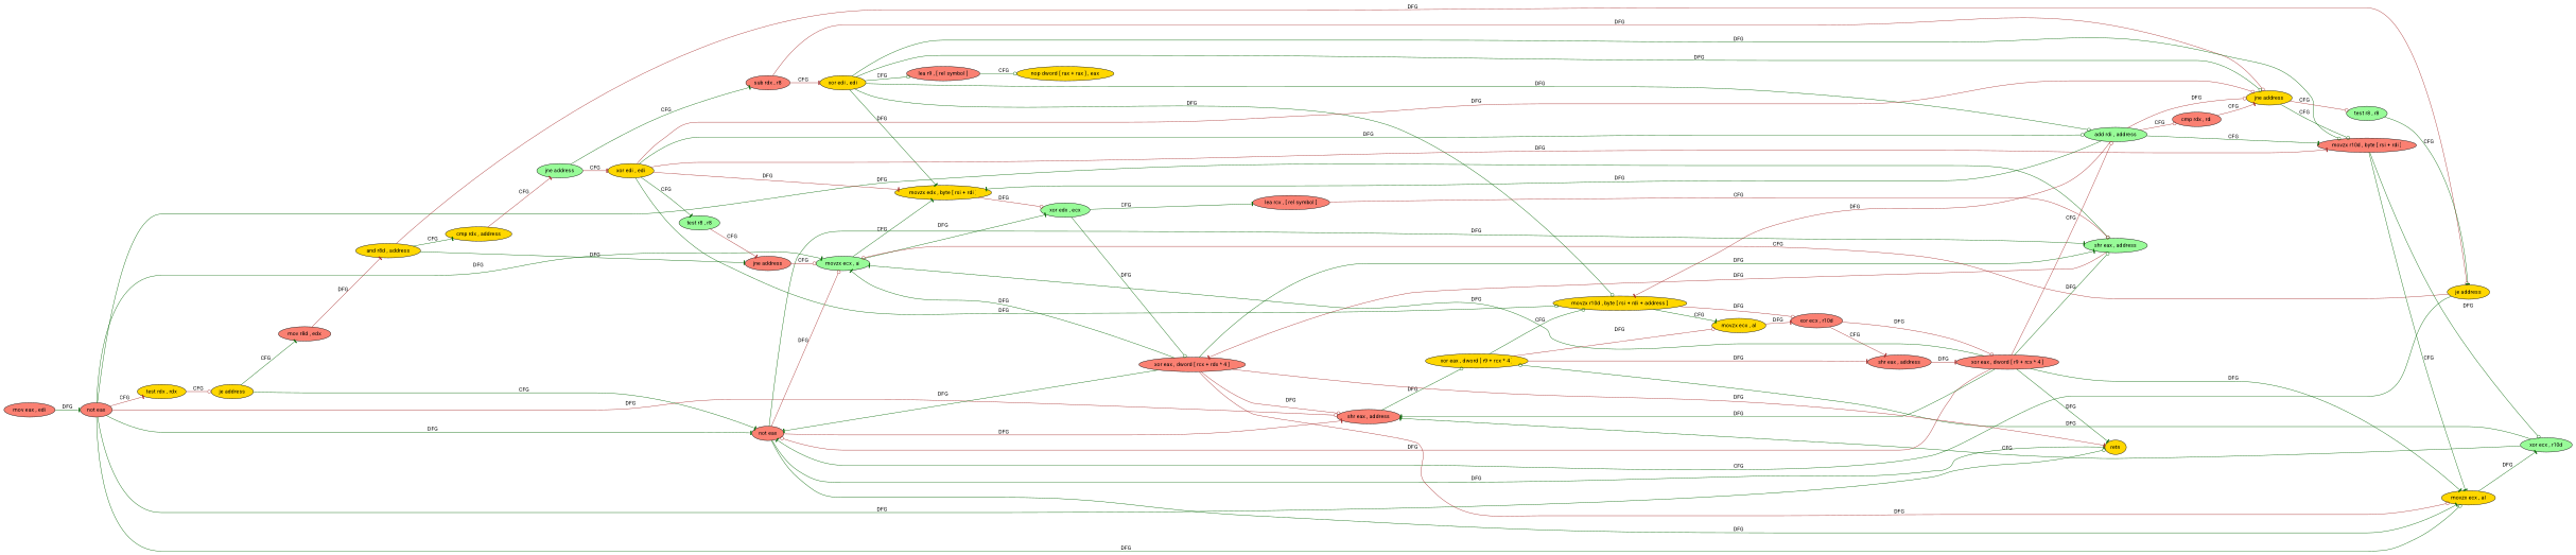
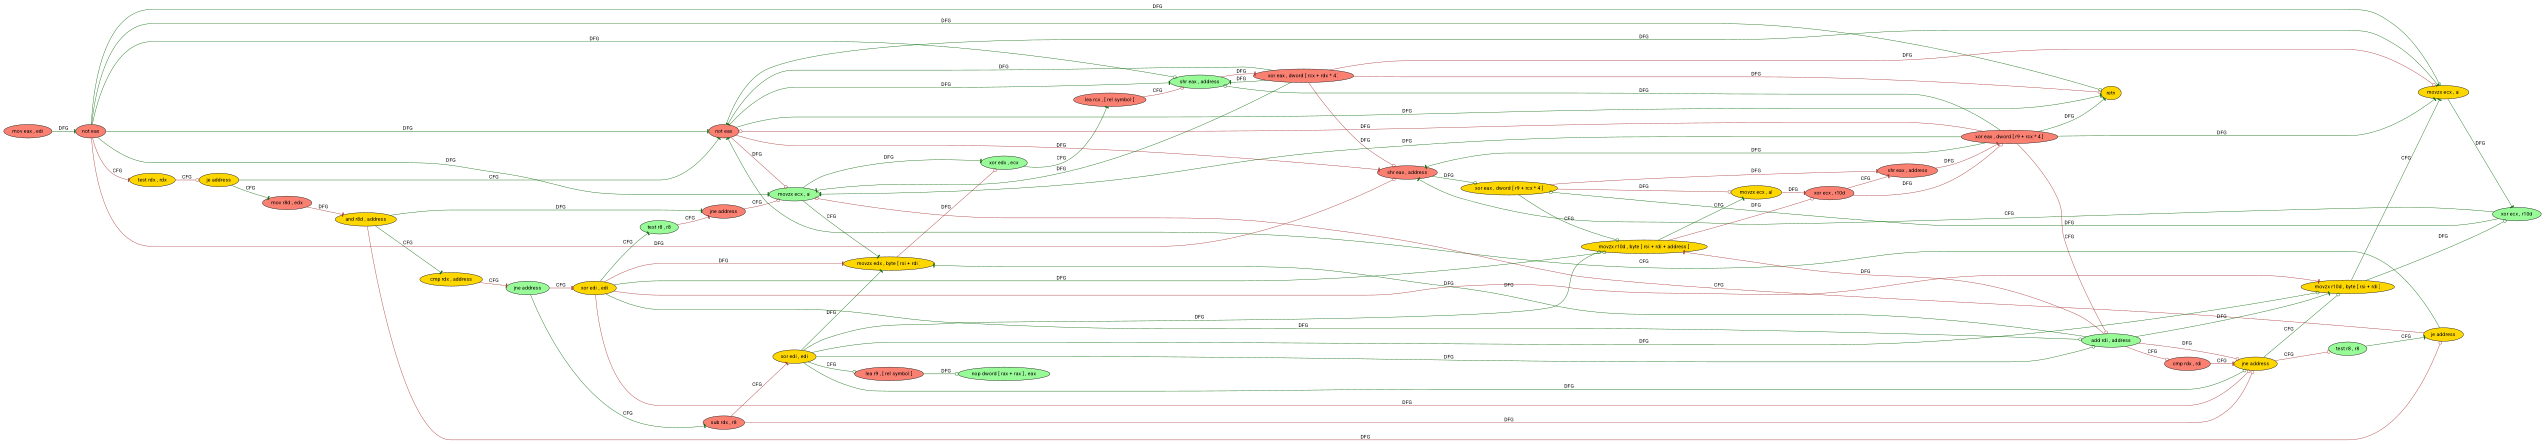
  digraph {
    fontname=Roboto
    rankdir=LR
    node [fillcolor=salmon fontname=Roboto style=filled]
    edge [arrowhead=tee color=darkgreen fontname=Roboto]
    n1 [label="mov eax , edi"]
    n2 [label="not eax"]
    n3 [fillcolor=gold label="test rdx , rdx"]
    n4 [label="not eax"]
    n5 [fillcolor=gold label=retn]
    n6 [fillcolor=palegreen label="movzx ecx , al"]
    n7 [fillcolor=gold label="movzx ecx , al"]
    n8 [label="shr eax , address"]
    n9 [fillcolor=palegreen label="shr eax , address"]
    n10 [fillcolor=gold label="je address"]
    n11 [fillcolor=gold label="movzx edx , byte [ rsi + rdi ]"]
    n12 [fillcolor=palegreen label="xor edx , ecx"]
    n13 [fillcolor=palegreen label="xor ecx , r10d"]
    n14 [fillcolor=gold label="xor eax , dword [ r9 + rcx * 4 ]"]
    n15 [label="xor eax , dword [ rcx + rdx * 4 ]"]
    n16 [label="mov r8d , edx"]
    n17 [fillcolor=gold label="and r8d , address"]
    n18 [fillcolor=gold label="cmp rdx , address"]
    n19 [label="jne address"]
    n20 [fillcolor=gold label="je address"]
    n21 [fillcolor=palegreen label="jne address"]
    n22 [label="sub rdx , r8"]
    n23 [fillcolor=gold label="xor edi , edi"]
    n24 [fillcolor=gold label="jne address"]
    n25 [fillcolor=gold label="xor edi , edi"]
-   n26 [label="movzx r10d , byte [ rsi + rdi ]"]
+   n26 [fillcolor=gold label="movzx r10d , byte [ rsi + rdi ]"]
    n27 [fillcolor=palegreen label="test r8 , r8"]
    n28 [fillcolor=gold label="movzx r10d , byte [ rsi + rdi + address ]"]
    n29 [fillcolor=palegreen label="add rdi , address"]
    n30 [label="lea r9 , [ rel symbol ]"]
    n31 [fillcolor=palegreen label="test r8 , r8"]
    n32 [fillcolor=gold label="movzx ecx , al"]
    n33 [label="xor ecx , r10d"]
    n34 [label="cmp rdx , rdi"]
-   n35 [fillcolor=gold label="nop dword [ rax + rax ] , eax"]
+   n35 [fillcolor=palegreen label="nop dword [ rax + rax ] , eax"]
    n36 [label="lea rcx , [ rel symbol ]"]
    n37 [label="shr eax , address"]
    n38 [label="xor eax , dword [ r9 + rcx * 4 ]"]
    n1 -> n2 [label=DFG]
    n2 -> n3 [color=brown label=CFG]
    n2 -> n4 [label=DFG]
    n2 -> n5 [arrowhead=odot label=DFG]
    n2 -> n6 [label=DFG]
    n2 -> n7 [arrowhead=odot label=DFG]
    n2 -> n8 [arrowhead=odot color=brown label=DFG]
    n2 -> n9 [arrowhead=odot label=DFG]
    n3 -> n10 [arrowhead=odot color=brown label=CFG]
    n4 -> n5 [label=DFG]
    n4 -> n6 [arrowhead=odot color=brown label=DFG]
    n4 -> n7 [label=DFG]
    n4 -> n8 [color=brown label=DFG]
    n4 -> n9 [label=DFG]
    n6 -> n11 [label=CFG]
    n6 -> n12 [label=DFG]
    n7 -> n13 [label=DFG]
    n8 -> n14 [arrowhead=odot label=DFG]
    n9 -> n15 [color=brown label=DFG]
    n10 -> n4 [label=CFG]
    n10 -> n16 [label=CFG]
    n11 -> n12 [arrowhead=odot color=brown label=DFG]
-   n12 -> n15 [arrowhead=odot label=DFG]
    n12 -> n36 [label=CFG]
    n13 -> n8 [label=CFG]
    n13 -> n14 [arrowhead=odot label=DFG]
    n14 -> n28 [arrowhead=odot label=CFG]
    n14 -> n32 [arrowhead=odot color=brown label=DFG]
    n14 -> n37 [color=brown label=DFG]
    n15 -> n4 [label=DFG]
-   n15 -> n5 [color=brown label=DFG]
+   n15 -> n5 [arrowhead=odot color=brown label=DFG]
    n15 -> n6 [label=DFG]
    n15 -> n7 [arrowhead=odot color=brown label=DFG]
    n15 -> n8 [arrowhead=odot color=brown label=DFG]
    n15 -> n9 [label=DFG]
    n16 -> n17 [color=brown label=DFG]
    n17 -> n18 [label=CFG]
    n17 -> n19 [label=DFG]
    n17 -> n20 [arrowhead=odot color=brown label=DFG]
    n18 -> n21 [color=brown label=CFG]
    n19 -> n6 [arrowhead=odot color=brown label=CFG]
    n20 -> n4 [label=CFG]
    n20 -> n6 [arrowhead=odot color=brown label=CFG]
    n21 -> n22 [label=CFG]
    n21 -> n25 [color=brown label=CFG]
    n22 -> n23 [color=brown label=CFG]
    n22 -> n24 [arrowhead=odot color=brown label=DFG]
    n23 -> n11 [label=DFG]
    n23 -> n24 [arrowhead=odot label=DFG]
    n23 -> n26 [arrowhead=odot label=DFG]
    n23 -> n28 [arrowhead=odot label=DFG]
    n23 -> n29 [arrowhead=odot label=DFG]
    n23 -> n30 [arrowhead=odot label=CFG]
    n24 -> n26 [arrowhead=odot label=CFG]
    n24 -> n31 [arrowhead=odot color=brown label=CFG]
    n25 -> n11 [color=brown label=DFG]
    n25 -> n24 [arrowhead=odot color=brown label=DFG]
    n25 -> n26 [color=brown label=DFG]
    n25 -> n27 [label=CFG]
    n25 -> n28 [arrowhead=odot label=DFG]
    n25 -> n29 [arrowhead=odot label=DFG]
    n26 -> n7 [label=CFG]
    n26 -> n13 [arrowhead=odot label=DFG]
    n27 -> n19 [color=brown label=CFG]
    n28 -> n32 [label=CFG]
    n28 -> n33 [arrowhead=odot color=brown label=DFG]
    n29 -> n11 [label=DFG]
    n29 -> n24 [arrowhead=odot color=brown label=DFG]
-   n29 -> n26 [label=CFG]
+   n29 -> n26 [label=DFG]
    n29 -> n28 [color=brown label=DFG]
    n29 -> n34 [arrowhead=odot color=brown label=CFG]
-   n30 -> n35 [arrowhead=odot label=CFG]
+   n30 -> n35 [arrowhead=odot label=DFG]
    n31 -> n20 [label=CFG]
    n32 -> n33 [color=brown label=DFG]
    n33 -> n37 [color=brown label=CFG]
    n33 -> n38 [arrowhead=odot color=brown label=DFG]
    n34 -> n24 [color=brown label=CFG]
    n36 -> n9 [arrowhead=odot color=brown label=CFG]
    n37 -> n38 [color=brown label=DFG]
    n38 -> n4 [arrowhead=odot color=brown label=DFG]
    n38 -> n5 [label=DFG]
    n38 -> n6 [label=DFG]
    n38 -> n7 [label=DFG]
    n38 -> n8 [label=DFG]
    n38 -> n9 [arrowhead=odot label=DFG]
    n38 -> n29 [arrowhead=odot color=brown label=CFG]
  }
